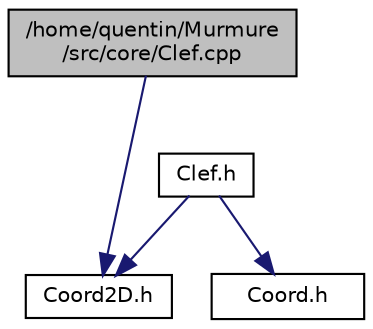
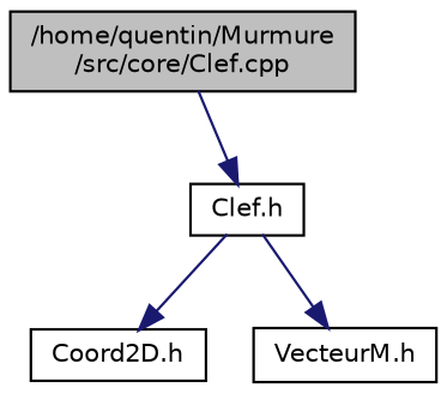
  digraph {
    node [color=black fillcolor=white fontname=Helvetica fontsize=10 shape=record style=filled]
    edge [color=midnightblue fontname=Helvetica fontsize=10 labelfontname=Helvetica labelfontsize=10 style=solid]
    n1 [fillcolor=grey75 fontcolor=black height=0.2 label="/home/quentin/Murmure\l/src/core/Clef.cpp" width=0.4]
    n2 [height=0.2 label="Clef.h" width=0.4]
    n3 [height=0.2 label="Coord2D.h" width=0.4]
-   n4 [height=0.2 label="Coord.h" width=0.4]
-   n1 -> n3
+   n4 [height=0.2 label="VecteurM.h" width=0.4]
+   n1 -> n2
    n2 -> n3
    n2 -> n4
  }
